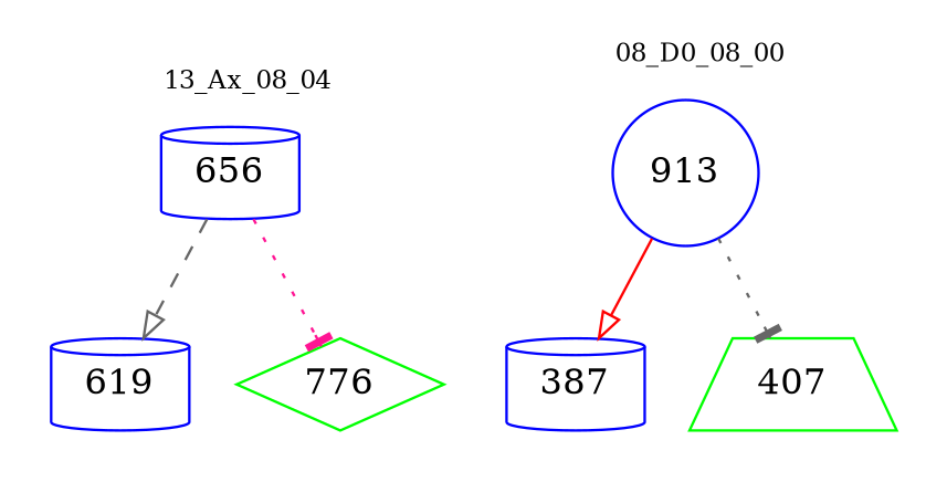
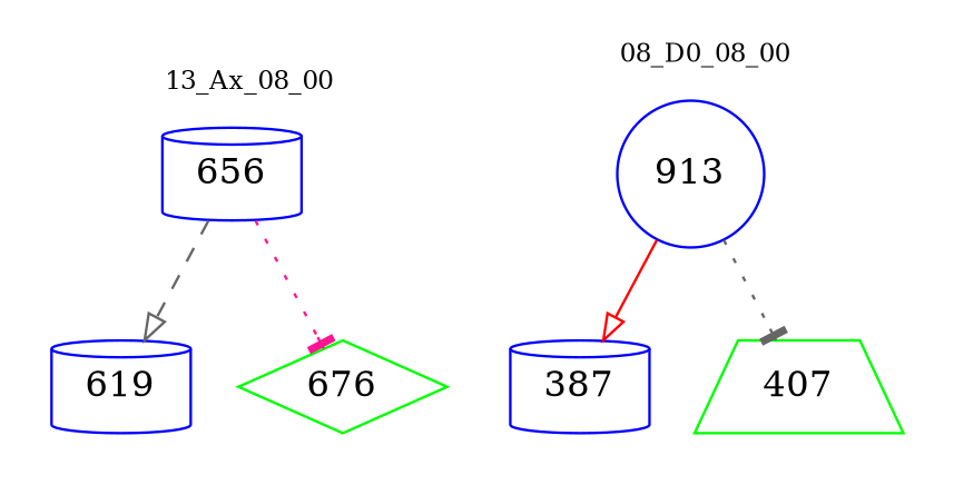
  digraph {
    node [color=blue shape=cylinder]
    edge [arrowhead=onormal color=gray40 style=dotted]
    n1 [label=656]
    n2 [label=619]
-   n3 [color=green label=776 shape=diamond]
+   n3 [color=green label=676 shape=diamond]
    n4 [label=913 shape=circle]
    n5 [label=387]
    n6 [color=green label=407 shape=trapezium]
    subgraph cluster_1 {
      color=white
      fontsize=10
-     label="13_Ax_08_04"
+     label="13_Ax_08_00"
      n1
      n2
      n3
    }
    subgraph cluster_2 {
      color=white
      fontsize=10
      label="08_D0_08_00"
      n4
      n5
      n6
    }
    n1 -> n2 [style=dashed]
    n1 -> n3 [arrowhead=tee color=deeppink]
    n4 -> n5 [color=red style=solid]
    n4 -> n6 [arrowhead=tee]
  }
